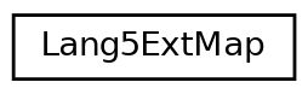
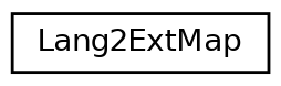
  digraph {
    rankdir=LR
-   n1 [color=black fillcolor=white fontname=Helvetica fontsize=10 height=0.2 label=Lang5ExtMap shape=record style=filled width=0.4]
+   n1 [color=black fillcolor=white fontname=Helvetica fontsize=10 height=0.2 label=Lang2ExtMap shape=record style=filled width=0.4]
  }
